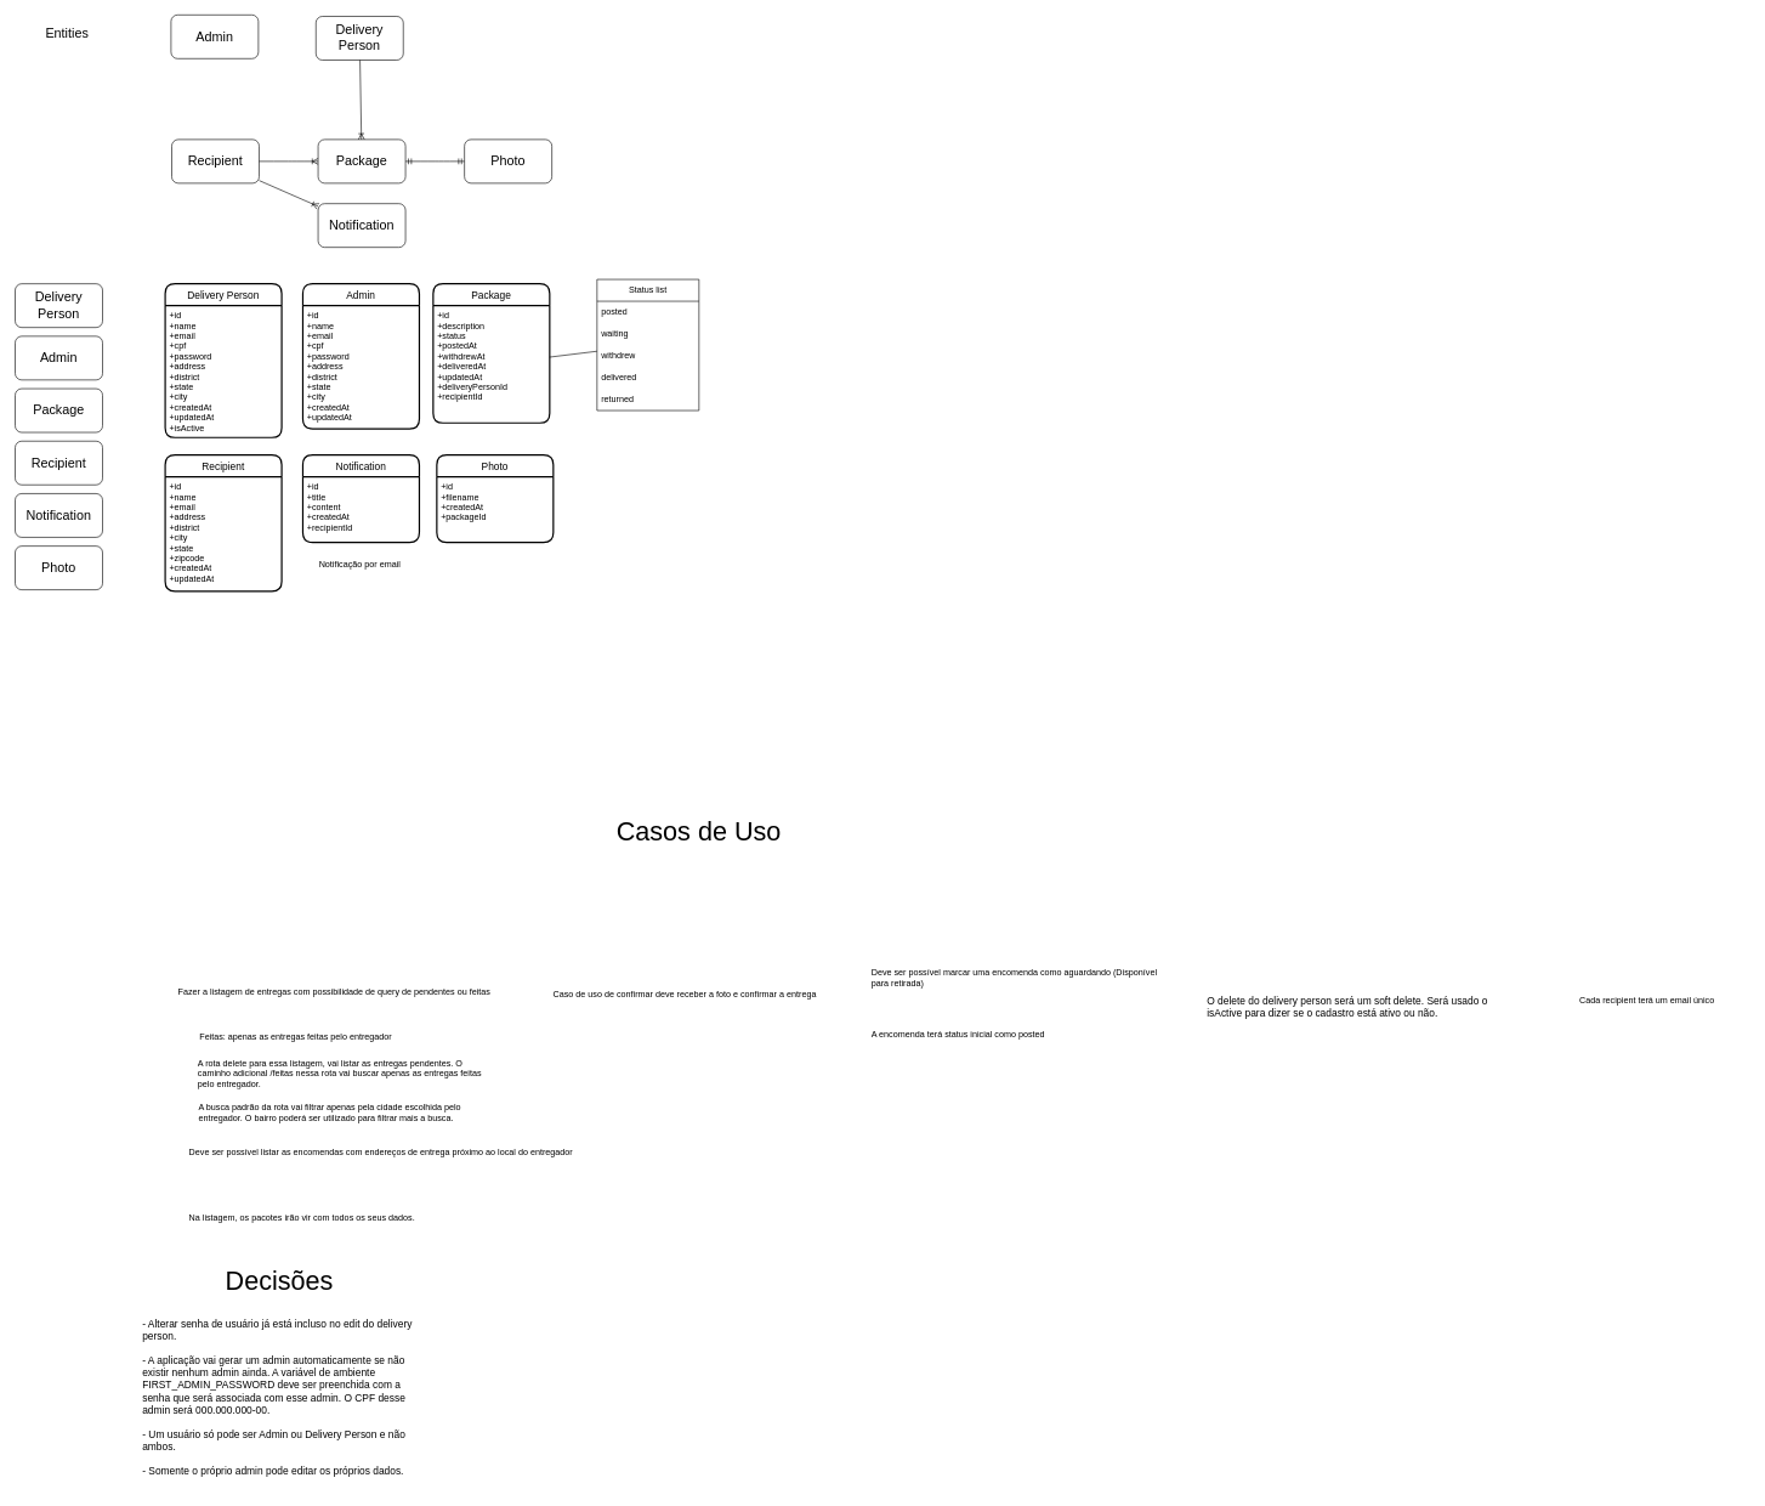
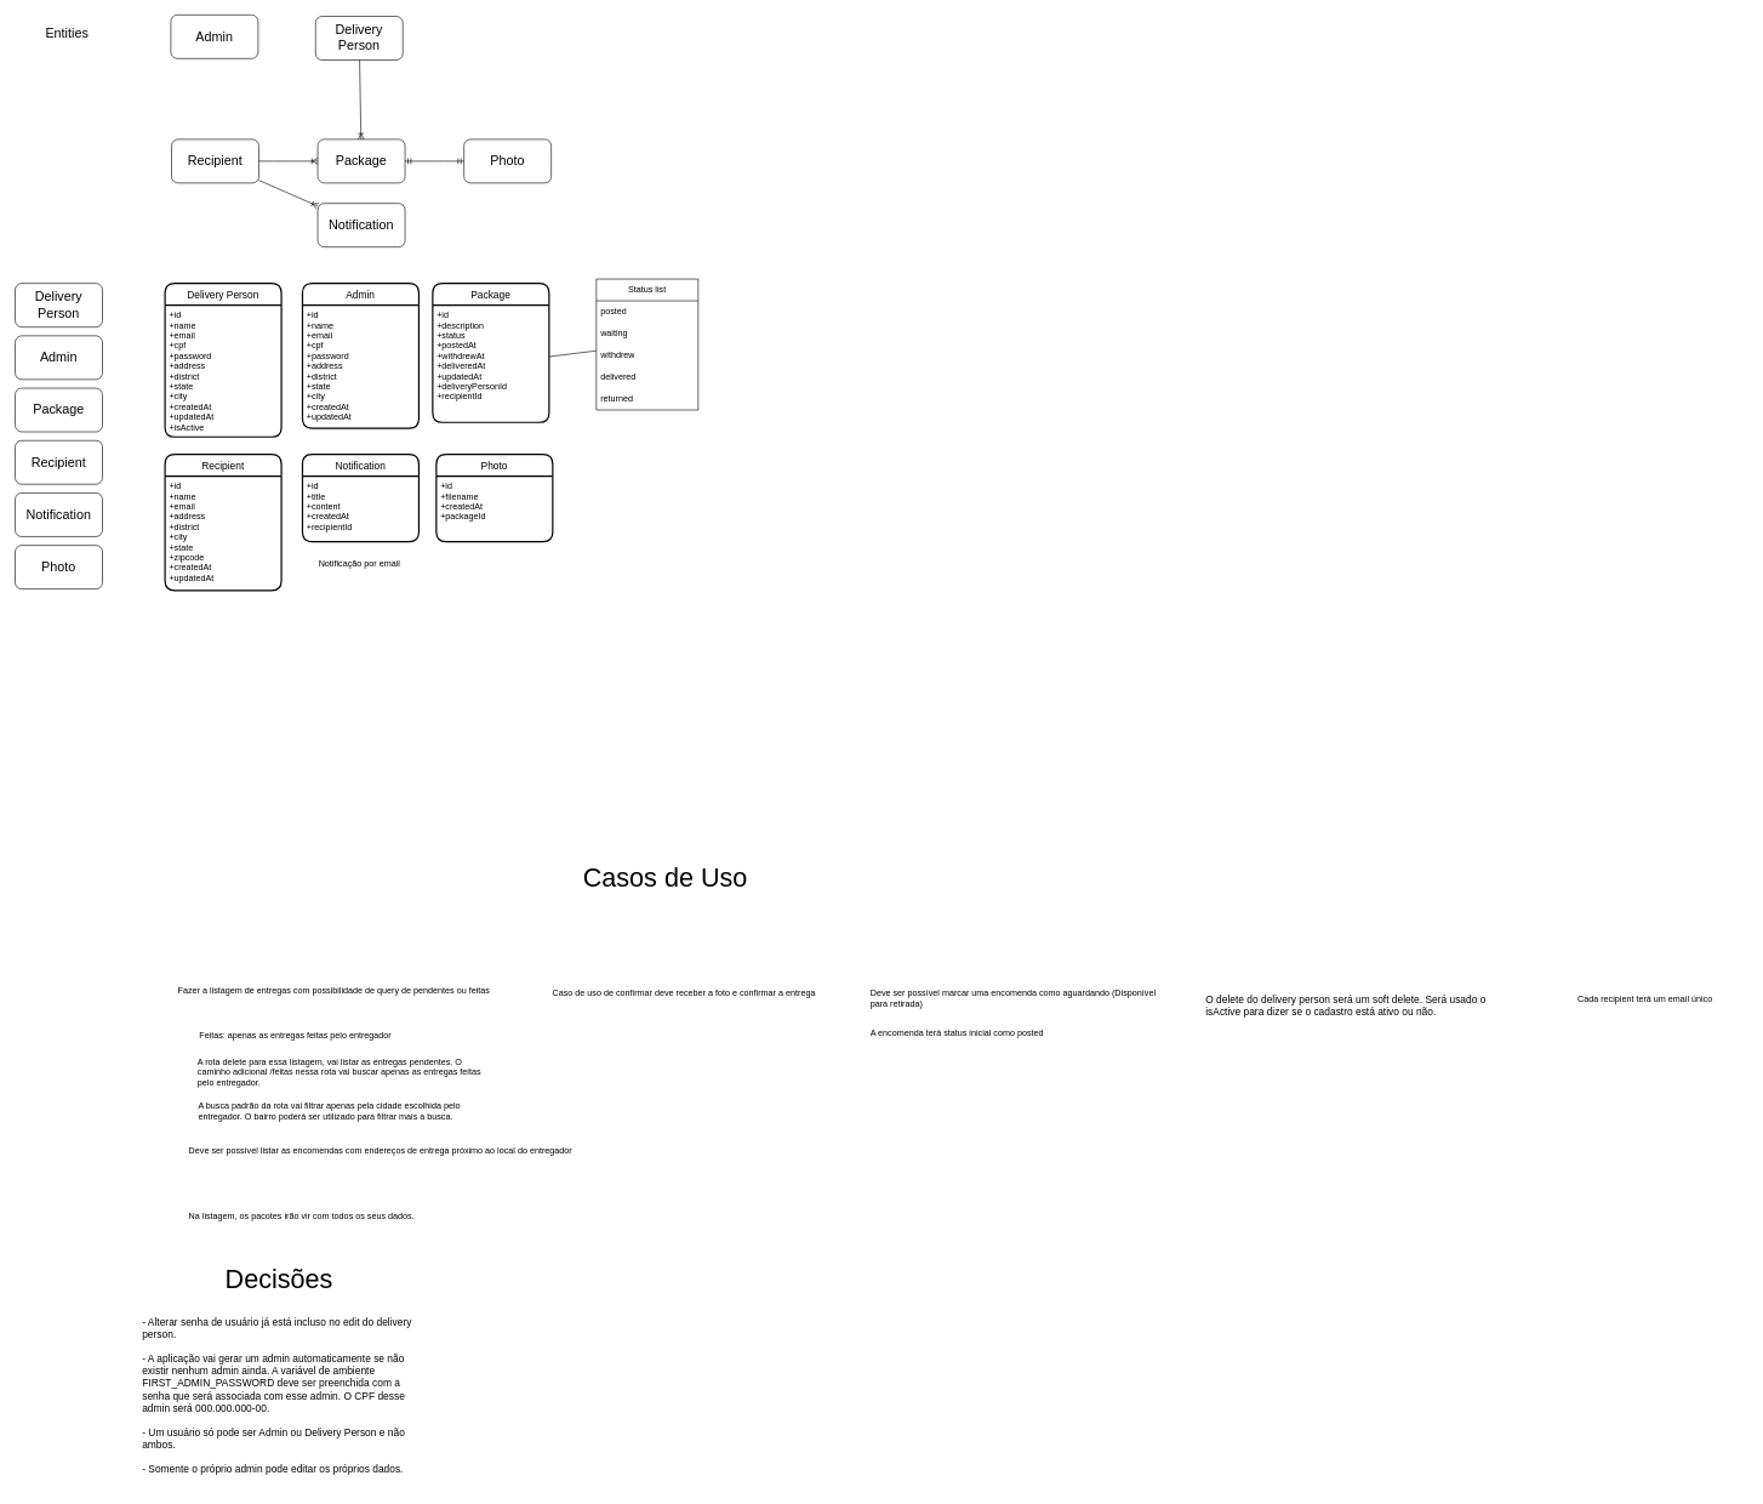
  <mxCell id="0" />
  <mxCell id="1" parent="0" />
  <mxCell id="2" value="&lt;font style=&quot;font-size: 18px;&quot;&gt;Entities&lt;/font&gt;" style="text;html=1;align=center;verticalAlign=middle;resizable=0;points=[];autosize=1;strokeColor=none;fillColor=none;" parent="1" vertex="1"><mxGeometry x="52" y="28" width="77" height="34" as="geometry" /></mxCell>
  <mxCell id="3" value="Delivery Person" style="rounded=1;whiteSpace=wrap;html=1;fontSize=18;" parent="1" vertex="1"><mxGeometry x="20" y="389" width="120" height="60" as="geometry" /></mxCell>
  <mxCell id="4" value="Admin" style="rounded=1;whiteSpace=wrap;html=1;fontSize=18;" parent="1" vertex="1"><mxGeometry x="20" y="461" width="120" height="60" as="geometry" /></mxCell>
  <mxCell id="5" value="Package" style="rounded=1;whiteSpace=wrap;html=1;fontSize=18;" parent="1" vertex="1"><mxGeometry x="20" y="533" width="120" height="60" as="geometry" /></mxCell>
  <mxCell id="6" value="Recipient" style="rounded=1;whiteSpace=wrap;html=1;fontSize=18;" parent="1" vertex="1"><mxGeometry x="20" y="605" width="120" height="60" as="geometry" /></mxCell>
  <mxCell id="7" value="Notification" style="rounded=1;whiteSpace=wrap;html=1;fontSize=18;" parent="1" vertex="1"><mxGeometry x="20" y="677" width="120" height="60" as="geometry" /></mxCell>
  <mxCell id="8" value="Photo" style="rounded=1;whiteSpace=wrap;html=1;fontSize=18;" parent="1" vertex="1"><mxGeometry x="20" y="749" width="120" height="60" as="geometry" /></mxCell>
  <mxCell id="9" value="Delivery Person" style="swimlane;childLayout=stackLayout;horizontal=1;startSize=30;horizontalStack=0;rounded=1;fontSize=14;fontStyle=0;strokeWidth=2;resizeParent=0;resizeLast=1;shadow=0;dashed=0;align=center;" parent="1" vertex="1"><mxGeometry x="226" y="389" width="160" height="211" as="geometry"><mxRectangle x="-622" y="167" width="134" height="30" as="alternateBounds" /></mxGeometry></mxCell>
  <mxCell id="10" value="+id&#10;+name&#10;+email&#10;+cpf&#10;+password&#10;+address&#10;+district&#10;+state&#10;+city&#10;+createdAt&#10;+updatedAt&#10;+isActive" style="align=left;strokeColor=none;fillColor=none;spacingLeft=4;fontSize=12;verticalAlign=top;resizable=0;rotatable=0;part=1;" parent="9" vertex="1"><mxGeometry y="30" width="160" height="181" as="geometry" /></mxCell>
  <mxCell id="11" value="Recipient" style="swimlane;childLayout=stackLayout;horizontal=1;startSize=30;horizontalStack=0;rounded=1;fontSize=14;fontStyle=0;strokeWidth=2;resizeParent=0;resizeLast=1;shadow=0;dashed=0;align=center;" parent="1" vertex="1"><mxGeometry x="226" y="624" width="160" height="187" as="geometry" /></mxCell>
  <mxCell id="12" value="+id&#10;+name&#10;+email&#10;+address&#10;+district&#10;+city&#10;+state&#10;+zipcode&#10;+createdAt&#10;+updatedAt" style="align=left;strokeColor=none;fillColor=none;spacingLeft=4;fontSize=12;verticalAlign=top;resizable=0;rotatable=0;part=1;" parent="11" vertex="1"><mxGeometry y="30" width="160" height="157" as="geometry" /></mxCell>
  <mxCell id="13" value="Fazer a listagem de entregas com possibilidade de query de pendentes ou feitas" style="text;html=1;align=center;verticalAlign=middle;resizable=0;points=[];autosize=1;strokeColor=none;fillColor=none;" parent="1" vertex="1"><mxGeometry x="234" y="1348" width="447" height="26" as="geometry" /></mxCell>
  <mxCell id="14" value="&lt;span class=&quot;notion-enable-hover&quot; data-token-index=&quot;0&quot;&gt;Deve ser possível listar as encomendas com endereços de entrega próximo ao local do entregador&lt;/span&gt;" style="text;html=1;align=center;verticalAlign=middle;resizable=0;points=[];autosize=1;strokeColor=none;fillColor=none;" parent="1" vertex="1"><mxGeometry x="249" y="1568" width="545" height="26" as="geometry" /></mxCell>
  <mxCell id="15" value="Feitas: apenas as entregas feitas pelo entregador" style="text;html=1;align=center;verticalAlign=middle;resizable=0;points=[];autosize=1;strokeColor=none;fillColor=none;" parent="1" vertex="1"><mxGeometry x="264" y="1410" width="282" height="26" as="geometry" /></mxCell>
  <mxCell id="16" value="A rota delete para essa listagem, vai listar as entregas pendentes. O caminho adicional /feitas nessa rota vai buscar apenas as entregas feitas pelo entregador." style="text;html=1;align=left;verticalAlign=middle;resizable=1;points=[];autosize=0;strokeColor=none;fillColor=none;shadow=0;overflow=width;imageAspect=1;whiteSpace=wrap;" parent="1" vertex="1"><mxGeometry x="271" y="1442" width="393" height="62" as="geometry" /></mxCell>
  <mxCell id="17" value="&lt;div style=&quot;&quot;&gt;&lt;span style=&quot;background-color: initial;&quot;&gt;A busca padrão da rota vai filtrar apenas pela cidade escolhida pelo entregador. O bairro poderá ser utilizado para filtrar mais a busca.&lt;/span&gt;&lt;/div&gt;" style="text;html=1;strokeColor=none;fillColor=none;align=left;verticalAlign=middle;whiteSpace=wrap;rounded=0;shadow=0;fontFamily=Helvetica;fontSize=12;fontColor=default;" parent="1" vertex="1"><mxGeometry x="270" y="1510" width="396" height="32" as="geometry" /></mxCell>
- <mxCell id="18" value="&lt;div style=&quot;&quot;&gt;Deve ser possível marcar uma encomenda como aguardando (Disponível para retirada)&lt;br&gt;&lt;/div&gt;" style="text;html=1;strokeColor=none;fillColor=none;align=left;verticalAlign=middle;whiteSpace=wrap;rounded=0;shadow=0;fontFamily=Helvetica;fontSize=12;fontColor=default;" parent="1" vertex="1"><mxGeometry x="1194" y="1326" width="396" height="32" as="geometry" /></mxCell>
+ <mxCell id="18" value="&lt;div style=&quot;&quot;&gt;Deve ser possível marcar uma encomenda como aguardando (Disponível para retirada)&lt;br&gt;&lt;/div&gt;" style="text;html=1;strokeColor=none;fillColor=none;align=left;verticalAlign=middle;whiteSpace=wrap;rounded=0;shadow=0;fontFamily=Helvetica;fontSize=12;fontColor=default;" parent="1" vertex="1"><mxGeometry x="1194" y="1356" width="396" height="32" as="geometry" /></mxCell>
  <mxCell id="19" value="&lt;div style=&quot;&quot;&gt;A encomenda terá status inicial como posted&lt;/div&gt;" style="text;html=1;strokeColor=none;fillColor=none;align=left;verticalAlign=middle;whiteSpace=wrap;rounded=0;shadow=0;fontFamily=Helvetica;fontSize=12;fontColor=default;" parent="1" vertex="1"><mxGeometry x="1194" y="1403" width="396" height="32" as="geometry" /></mxCell>
  <mxCell id="20" value="&lt;div style=&quot;&quot;&gt;Na listagem, os pacotes irão vir com todos os seus dados.&lt;/div&gt;" style="text;html=1;strokeColor=none;fillColor=none;align=left;verticalAlign=middle;whiteSpace=wrap;rounded=0;shadow=0;fontFamily=Helvetica;fontSize=12;fontColor=default;" parent="1" vertex="1"><mxGeometry x="257" y="1656" width="396" height="32" as="geometry" /></mxCell>
  <mxCell id="21" value="&lt;div style=&quot;&quot;&gt;Caso de uso de confirmar deve receber a foto e confirmar a entrega&lt;/div&gt;" style="text;html=1;strokeColor=none;fillColor=none;align=left;verticalAlign=middle;whiteSpace=wrap;rounded=0;shadow=0;fontFamily=Helvetica;fontSize=12;fontColor=default;" parent="1" vertex="1"><mxGeometry x="757" y="1348" width="396" height="32" as="geometry" /></mxCell>
  <mxCell id="22" value="Admin" style="swimlane;childLayout=stackLayout;horizontal=1;startSize=30;horizontalStack=0;rounded=1;fontSize=14;fontStyle=0;strokeWidth=2;resizeParent=0;resizeLast=1;shadow=0;dashed=0;align=center;" parent="1" vertex="1"><mxGeometry x="415" y="389" width="160" height="199" as="geometry" /></mxCell>
  <mxCell id="23" value="+id&#10;+name&#10;+email&#10;+cpf&#10;+password&#10;+address&#10;+district&#10;+state&#10;+city&#10;+createdAt&#10;+updatedAt" style="align=left;strokeColor=none;fillColor=none;spacingLeft=4;fontSize=12;verticalAlign=top;resizable=0;rotatable=0;part=1;" parent="22" vertex="1"><mxGeometry y="30" width="160" height="169" as="geometry" /></mxCell>
  <mxCell id="24" value="Package" style="swimlane;childLayout=stackLayout;horizontal=1;startSize=30;horizontalStack=0;rounded=1;fontSize=14;fontStyle=0;strokeWidth=2;resizeParent=0;resizeLast=1;shadow=0;dashed=0;align=center;" parent="1" vertex="1"><mxGeometry x="594" y="389" width="160" height="191" as="geometry"><mxRectangle x="-254" y="167" width="89" height="30" as="alternateBounds" /></mxGeometry></mxCell>
  <mxCell id="25" value="+id&#10;+description&#10;+status&#10;+postedAt&#10;+withdrewAt&#10;+deliveredAt&#10;+updatedAt&#10;+deliveryPersonId&#10;+recipientId&#10;" style="align=left;strokeColor=none;fillColor=none;spacingLeft=4;fontSize=12;verticalAlign=top;resizable=0;rotatable=0;part=1;" parent="24" vertex="1"><mxGeometry y="30" width="160" height="161" as="geometry" /></mxCell>
  <mxCell id="26" value="Notification" style="swimlane;childLayout=stackLayout;horizontal=1;startSize=30;horizontalStack=0;rounded=1;fontSize=14;fontStyle=0;strokeWidth=2;resizeParent=0;resizeLast=1;shadow=0;dashed=0;align=center;" parent="1" vertex="1"><mxGeometry x="415" y="624" width="160" height="120" as="geometry" /></mxCell>
  <mxCell id="27" value="+id&#10;+title&#10;+content&#10;+createdAt&#10;+recipientId" style="align=left;strokeColor=none;fillColor=none;spacingLeft=4;fontSize=12;verticalAlign=top;resizable=0;rotatable=0;part=1;" parent="26" vertex="1"><mxGeometry y="30" width="160" height="90" as="geometry" /></mxCell>
  <mxCell id="28" value="Photo" style="swimlane;childLayout=stackLayout;horizontal=1;startSize=30;horizontalStack=0;rounded=1;fontSize=14;fontStyle=0;strokeWidth=2;resizeParent=0;resizeLast=1;shadow=0;dashed=0;align=center;" parent="1" vertex="1"><mxGeometry x="599" y="624" width="160" height="120" as="geometry" /></mxCell>
  <mxCell id="29" value="+id&#10;+filename&#10;+createdAt&#10;+packageId" style="align=left;strokeColor=none;fillColor=none;spacingLeft=4;fontSize=12;verticalAlign=top;resizable=0;rotatable=0;part=1;" parent="28" vertex="1"><mxGeometry y="30" width="160" height="90" as="geometry" /></mxCell>
  <mxCell id="30" value="Status list" style="swimlane;fontStyle=0;childLayout=stackLayout;horizontal=1;startSize=30;horizontalStack=0;resizeParent=1;resizeParentMax=0;resizeLast=0;collapsible=1;marginBottom=0;whiteSpace=wrap;html=1;shadow=0;fontFamily=Helvetica;fontSize=12;fontColor=default;fillColor=none;gradientColor=none;" parent="1" vertex="1"><mxGeometry x="819" y="383" width="140" height="180" as="geometry" /></mxCell>
  <mxCell id="31" value="posted" style="text;strokeColor=none;fillColor=none;align=left;verticalAlign=middle;spacingLeft=4;spacingRight=4;overflow=hidden;points=[[0,0.5],[1,0.5]];portConstraint=eastwest;rotatable=0;whiteSpace=wrap;html=1;shadow=0;fontFamily=Helvetica;fontSize=12;fontColor=default;" parent="30" vertex="1"><mxGeometry y="30" width="140" height="30" as="geometry" /></mxCell>
  <mxCell id="32" value="waiting" style="text;strokeColor=none;fillColor=none;align=left;verticalAlign=middle;spacingLeft=4;spacingRight=4;overflow=hidden;points=[[0,0.5],[1,0.5]];portConstraint=eastwest;rotatable=0;whiteSpace=wrap;html=1;shadow=0;fontFamily=Helvetica;fontSize=12;fontColor=default;" parent="30" vertex="1"><mxGeometry y="60" width="140" height="30" as="geometry" /></mxCell>
  <mxCell id="33" value="withdrew" style="text;strokeColor=none;fillColor=none;align=left;verticalAlign=middle;spacingLeft=4;spacingRight=4;overflow=hidden;points=[[0,0.5],[1,0.5]];portConstraint=eastwest;rotatable=0;whiteSpace=wrap;html=1;shadow=0;fontFamily=Helvetica;fontSize=12;fontColor=default;" parent="30" vertex="1"><mxGeometry y="90" width="140" height="30" as="geometry" /></mxCell>
  <mxCell id="34" value="delivered" style="text;strokeColor=none;fillColor=none;align=left;verticalAlign=middle;spacingLeft=4;spacingRight=4;overflow=hidden;points=[[0,0.5],[1,0.5]];portConstraint=eastwest;rotatable=0;whiteSpace=wrap;html=1;shadow=0;fontFamily=Helvetica;fontSize=12;fontColor=default;" parent="30" vertex="1"><mxGeometry y="120" width="140" height="30" as="geometry" /></mxCell>
  <mxCell id="35" value="returned" style="text;strokeColor=none;fillColor=none;align=left;verticalAlign=middle;spacingLeft=4;spacingRight=4;overflow=hidden;points=[[0,0.5],[1,0.5]];portConstraint=eastwest;rotatable=0;whiteSpace=wrap;html=1;shadow=0;fontFamily=Helvetica;fontSize=12;fontColor=default;" parent="30" vertex="1"><mxGeometry y="150" width="140" height="30" as="geometry" /></mxCell>
  <mxCell id="36" style="edgeStyle=none;html=1;fontFamily=Helvetica;fontSize=12;fontColor=default;endArrow=none;" parent="1" source="25" target="30" edge="1"><mxGeometry relative="1" as="geometry" /></mxCell>
  <mxCell id="37" value="Notificação por email" style="text;html=1;align=center;verticalAlign=middle;resizable=0;points=[];autosize=1;strokeColor=none;fillColor=none;fontSize=12;fontFamily=Helvetica;fontColor=default;shadow=0;" parent="1" vertex="1"><mxGeometry x="428" y="761" width="130" height="26" as="geometry" /></mxCell>
  <mxCell id="38" value="Delivery Person" style="rounded=1;whiteSpace=wrap;html=1;fontSize=18;" parent="1" vertex="1"><mxGeometry x="433" y="22" width="120" height="60" as="geometry" /></mxCell>
  <mxCell id="39" value="Admin" style="rounded=1;whiteSpace=wrap;html=1;fontSize=18;" parent="1" vertex="1"><mxGeometry x="234" y="20" width="120" height="60" as="geometry" /></mxCell>
  <mxCell id="40" value="Package" style="rounded=1;whiteSpace=wrap;html=1;fontSize=18;" parent="1" vertex="1"><mxGeometry x="436" y="191" width="120" height="60" as="geometry" /></mxCell>
  <mxCell id="41" value="Recipient" style="rounded=1;whiteSpace=wrap;html=1;fontSize=18;" parent="1" vertex="1"><mxGeometry x="235" y="191" width="120" height="60" as="geometry" /></mxCell>
  <mxCell id="42" value="Notification" style="rounded=1;whiteSpace=wrap;html=1;fontSize=18;" parent="1" vertex="1"><mxGeometry x="436" y="279" width="120" height="60" as="geometry" /></mxCell>
  <mxCell id="43" value="Photo" style="rounded=1;whiteSpace=wrap;html=1;fontSize=18;" parent="1" vertex="1"><mxGeometry x="637" y="191" width="120" height="60" as="geometry" /></mxCell>
  <mxCell id="44" value="" style="edgeStyle=entityRelationEdgeStyle;fontSize=12;html=1;endArrow=ERoneToMany;fontFamily=Helvetica;fontColor=default;" parent="1" source="41" target="40" edge="1"><mxGeometry width="100" height="100" relative="1" as="geometry"><mxPoint x="409" y="350" as="sourcePoint" /><mxPoint x="509" y="250" as="targetPoint" /></mxGeometry></mxCell>
  <mxCell id="45" value="" style="fontSize=12;html=1;endArrow=ERoneToMany;fontFamily=Helvetica;fontColor=default;" parent="1" source="41" target="42" edge="1"><mxGeometry width="100" height="100" relative="1" as="geometry"><mxPoint x="247" y="405" as="sourcePoint" /><mxPoint x="347" y="305" as="targetPoint" /></mxGeometry></mxCell>
  <mxCell id="46" value="" style="edgeStyle=entityRelationEdgeStyle;fontSize=12;html=1;endArrow=ERmandOne;startArrow=ERmandOne;fontFamily=Helvetica;fontColor=default;" parent="1" source="40" target="43" edge="1"><mxGeometry width="100" height="100" relative="1" as="geometry"><mxPoint x="576" y="165" as="sourcePoint" /><mxPoint x="676" y="65" as="targetPoint" /></mxGeometry></mxCell>
  <mxCell id="47" value="" style="fontSize=12;html=1;endArrow=ERoneToMany;fontFamily=Helvetica;fontColor=default;" parent="1" source="38" target="40" edge="1"><mxGeometry width="100" height="100" relative="1" as="geometry"><mxPoint x="541" y="165" as="sourcePoint" /><mxPoint x="641" y="65" as="targetPoint" /></mxGeometry></mxCell>
- <mxCell id="48" value="&lt;font style=&quot;font-size: 36px;&quot;&gt;Casos de Uso&lt;/font&gt;" style="text;html=1;strokeColor=none;fillColor=none;align=center;verticalAlign=middle;whiteSpace=wrap;rounded=0;" parent="1" vertex="1"><mxGeometry x="825" y="1125" width="268" height="30" as="geometry" /></mxCell>
+ <mxCell id="48" value="&lt;font style=&quot;font-size: 36px;&quot;&gt;Casos de Uso&lt;/font&gt;" style="text;html=1;strokeColor=none;fillColor=none;align=center;verticalAlign=middle;whiteSpace=wrap;rounded=0;" parent="1" vertex="1"><mxGeometry x="780" y="1190" width="268" height="30" as="geometry" /></mxCell>
  <mxCell id="49" value="&lt;p style=&quot;line-height: 30%;&quot;&gt;&lt;font style=&quot;font-size: 14px;&quot;&gt;O delete do delivery person será um soft delete. Será usado o isActive para dizer se o cadastro está ativo ou não.&lt;/font&gt;&lt;/p&gt;" style="text;html=1;strokeColor=none;fillColor=none;align=left;verticalAlign=middle;whiteSpace=wrap;rounded=0;fontSize=36;" parent="1" vertex="1"><mxGeometry x="1655" y="1348" width="392" height="59" as="geometry" /></mxCell>
  <mxCell id="50" value="Cada recipient terá um email único" style="text;html=1;strokeColor=none;fillColor=none;align=center;verticalAlign=middle;whiteSpace=wrap;rounded=0;" parent="1" vertex="1"><mxGeometry x="2121" y="1358" width="280" height="30" as="geometry" /></mxCell>
  <mxCell id="51" value="&lt;font style=&quot;font-size: 36px;&quot;&gt;Decisões&lt;/font&gt;" style="text;html=1;strokeColor=none;fillColor=none;align=center;verticalAlign=middle;whiteSpace=wrap;rounded=0;" parent="1" vertex="1"><mxGeometry x="249" y="1743" width="268" height="30" as="geometry" /></mxCell>
  <mxCell id="52" value="&lt;font style=&quot;font-size: 14px;&quot;&gt;- Alterar senha de usuário já está incluso no edit do delivery person.&lt;br&gt;&lt;br&gt;- A aplicação vai gerar um admin automaticamente se não existir nenhum admin ainda. A variável de ambiente FIRST_ADMIN_PASSWORD deve ser preenchida com a senha que será associada com esse admin. O CPF desse admin será 000.000.000-00.&lt;br&gt;&lt;br&gt;- Um usuário só pode ser Admin ou Delivery Person e não ambos.&lt;br&gt;&lt;br&gt;- Somente o próprio admin pode editar os próprios dados.&lt;br&gt;&lt;/font&gt;" style="text;html=1;strokeColor=none;fillColor=none;align=left;verticalAlign=top;whiteSpace=wrap;rounded=0;" parent="1" vertex="1"><mxGeometry x="193" y="1802" width="380" height="243" as="geometry" /></mxCell>
